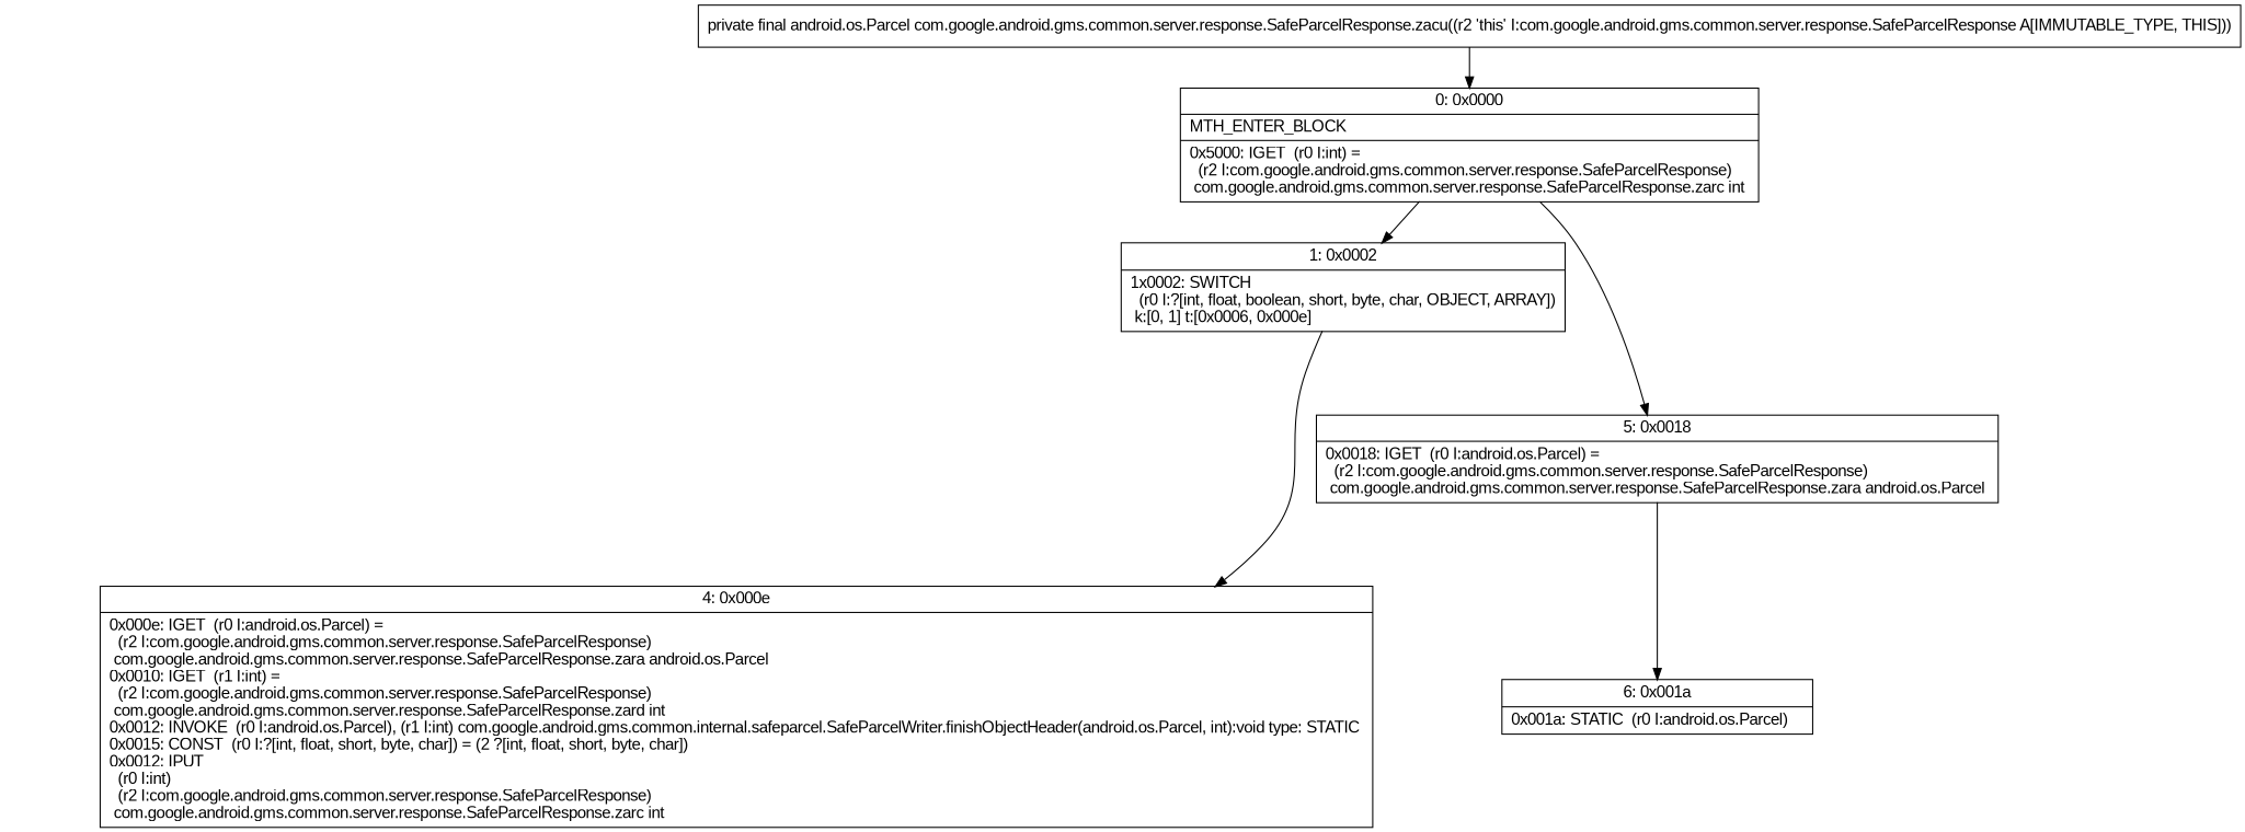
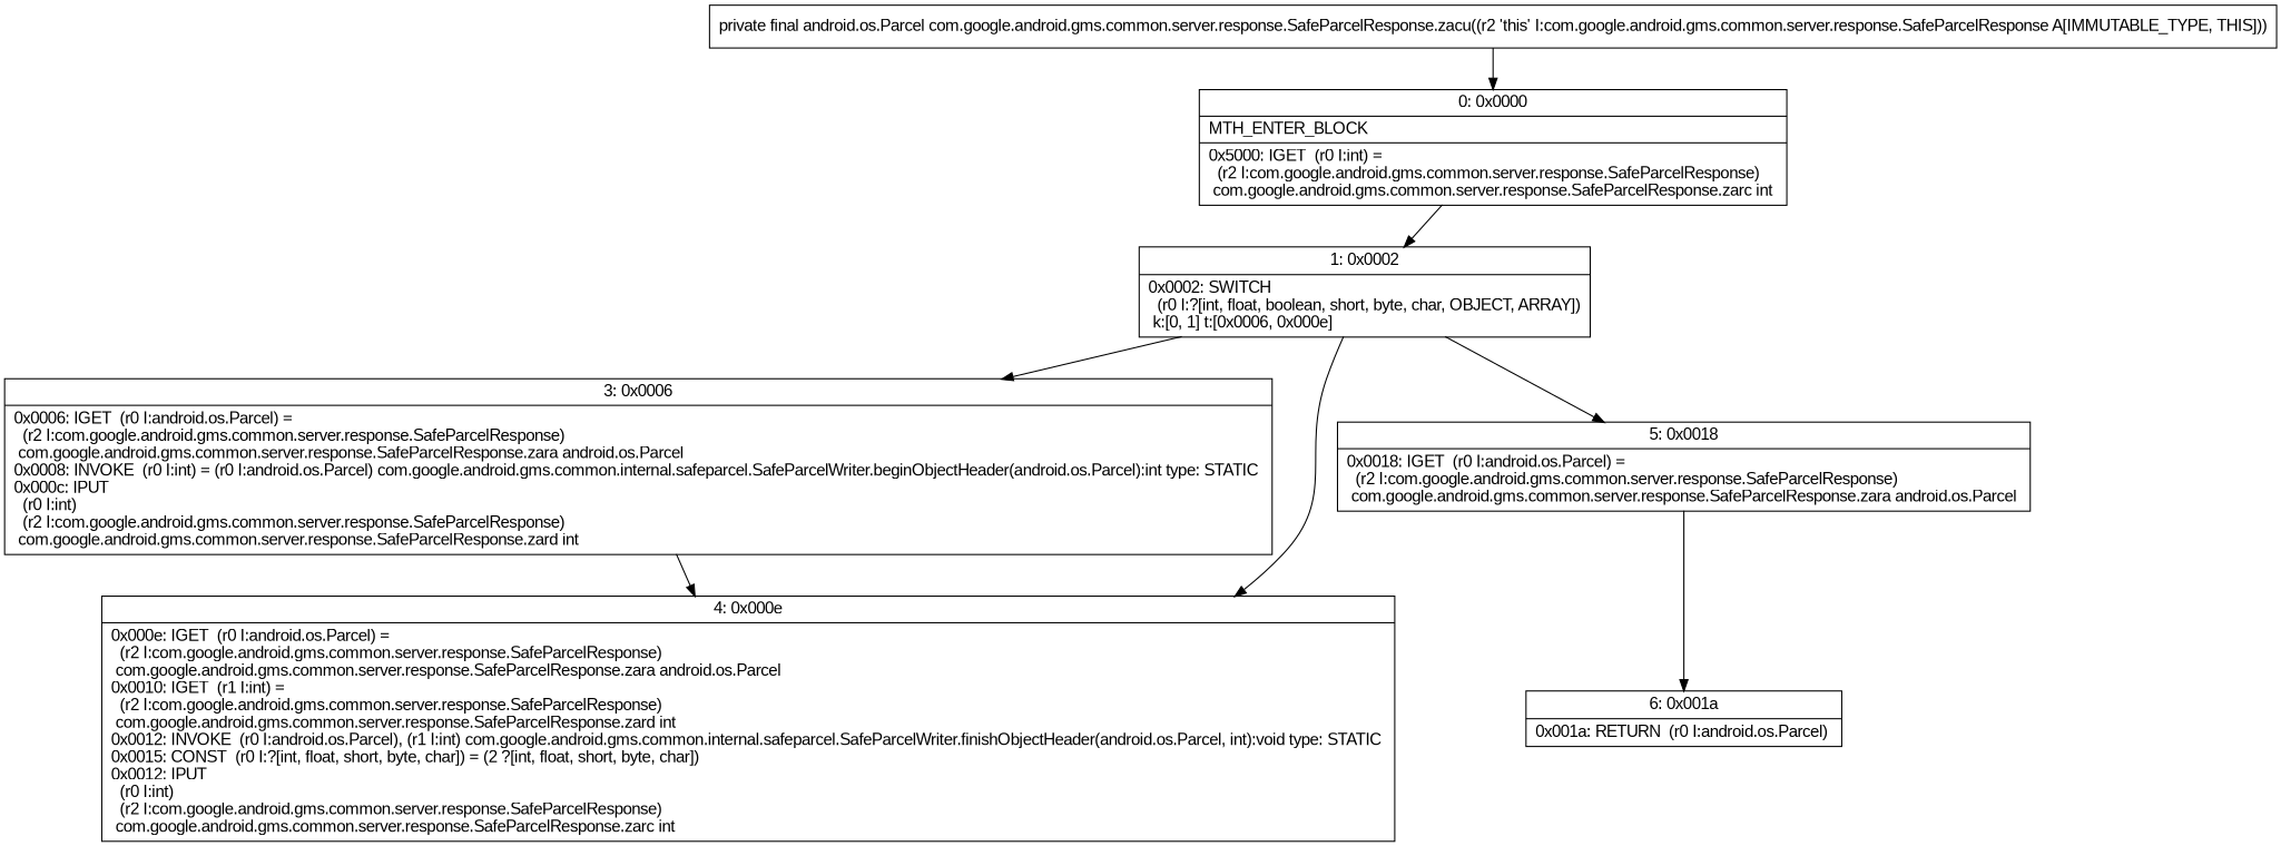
  digraph {
    fontname="Liberation Sans"
    node [fontname="Liberation Sans" shape=record]
    edge [fontname="Liberation Sans"]
    n1 [label="{0\:\ 0x0000|MTH_ENTER_BLOCK\l|0x5000: IGET  (r0 I:int) = \l  (r2 I:com.google.android.gms.common.server.response.SafeParcelResponse)\l com.google.android.gms.common.server.response.SafeParcelResponse.zarc int \l}"]
-   n2 [label="{1\:\ 0x0002|1x0002: SWITCH  \l  (r0 I:?[int, float, boolean, short, byte, char, OBJECT, ARRAY])\l k:[0, 1] t:[0x0006, 0x000e] \l}"]
+   n2 [label="{1\:\ 0x0002|0x0002: SWITCH  \l  (r0 I:?[int, float, boolean, short, byte, char, OBJECT, ARRAY])\l k:[0, 1] t:[0x0006, 0x000e] \l}"]
+   n3 [label="{3\:\ 0x0006|0x0006: IGET  (r0 I:android.os.Parcel) = \l  (r2 I:com.google.android.gms.common.server.response.SafeParcelResponse)\l com.google.android.gms.common.server.response.SafeParcelResponse.zara android.os.Parcel \l0x0008: INVOKE  (r0 I:int) = (r0 I:android.os.Parcel) com.google.android.gms.common.internal.safeparcel.SafeParcelWriter.beginObjectHeader(android.os.Parcel):int type: STATIC \l0x000c: IPUT  \l  (r0 I:int)\l  (r2 I:com.google.android.gms.common.server.response.SafeParcelResponse)\l com.google.android.gms.common.server.response.SafeParcelResponse.zard int \l}"]
    n4 [label="{4\:\ 0x000e|0x000e: IGET  (r0 I:android.os.Parcel) = \l  (r2 I:com.google.android.gms.common.server.response.SafeParcelResponse)\l com.google.android.gms.common.server.response.SafeParcelResponse.zara android.os.Parcel \l0x0010: IGET  (r1 I:int) = \l  (r2 I:com.google.android.gms.common.server.response.SafeParcelResponse)\l com.google.android.gms.common.server.response.SafeParcelResponse.zard int \l0x0012: INVOKE  (r0 I:android.os.Parcel), (r1 I:int) com.google.android.gms.common.internal.safeparcel.SafeParcelWriter.finishObjectHeader(android.os.Parcel, int):void type: STATIC \l0x0015: CONST  (r0 I:?[int, float, short, byte, char]) = (2 ?[int, float, short, byte, char]) \l0x0012: IPUT  \l  (r0 I:int)\l  (r2 I:com.google.android.gms.common.server.response.SafeParcelResponse)\l com.google.android.gms.common.server.response.SafeParcelResponse.zarc int \l}"]
    n5 [label="{5\:\ 0x0018|0x0018: IGET  (r0 I:android.os.Parcel) = \l  (r2 I:com.google.android.gms.common.server.response.SafeParcelResponse)\l com.google.android.gms.common.server.response.SafeParcelResponse.zara android.os.Parcel \l}"]
-   n6 [label="{6\:\ 0x001a|0x001a: STATIC  (r0 I:android.os.Parcel) \l}"]
+   n6 [label="{6\:\ 0x001a|0x001a: RETURN  (r0 I:android.os.Parcel) \l}"]
    n7 [label="{private final android.os.Parcel com.google.android.gms.common.server.response.SafeParcelResponse.zacu((r2 'this' I:com.google.android.gms.common.server.response.SafeParcelResponse A[IMMUTABLE_TYPE, THIS])) }"]
    n1 -> n2
+   n2 -> n3
    n2 -> n4
-   n1 -> n5
+   n2 -> n5
+   n3 -> n4
    n5 -> n6
    n7 -> n1
  }
